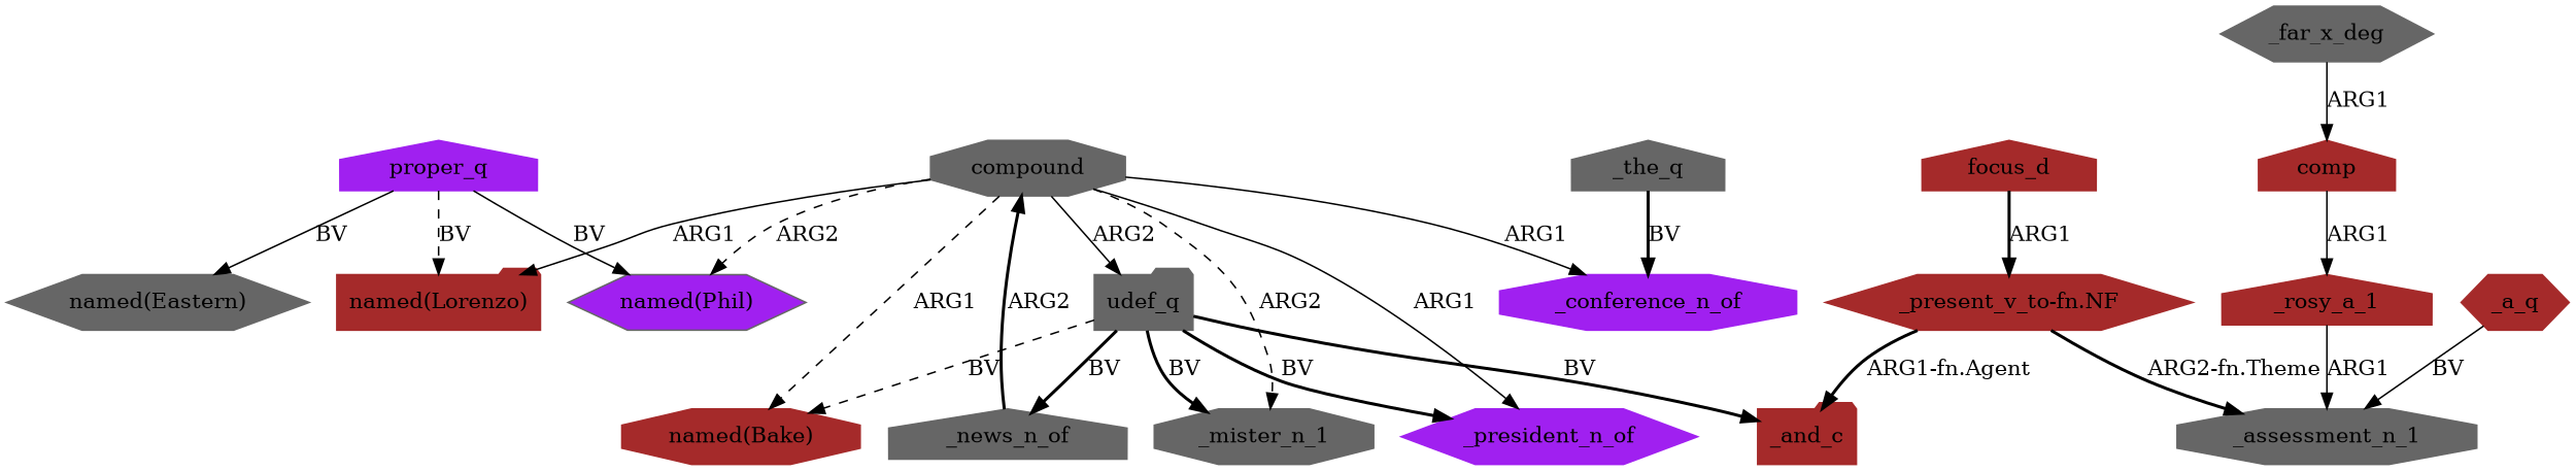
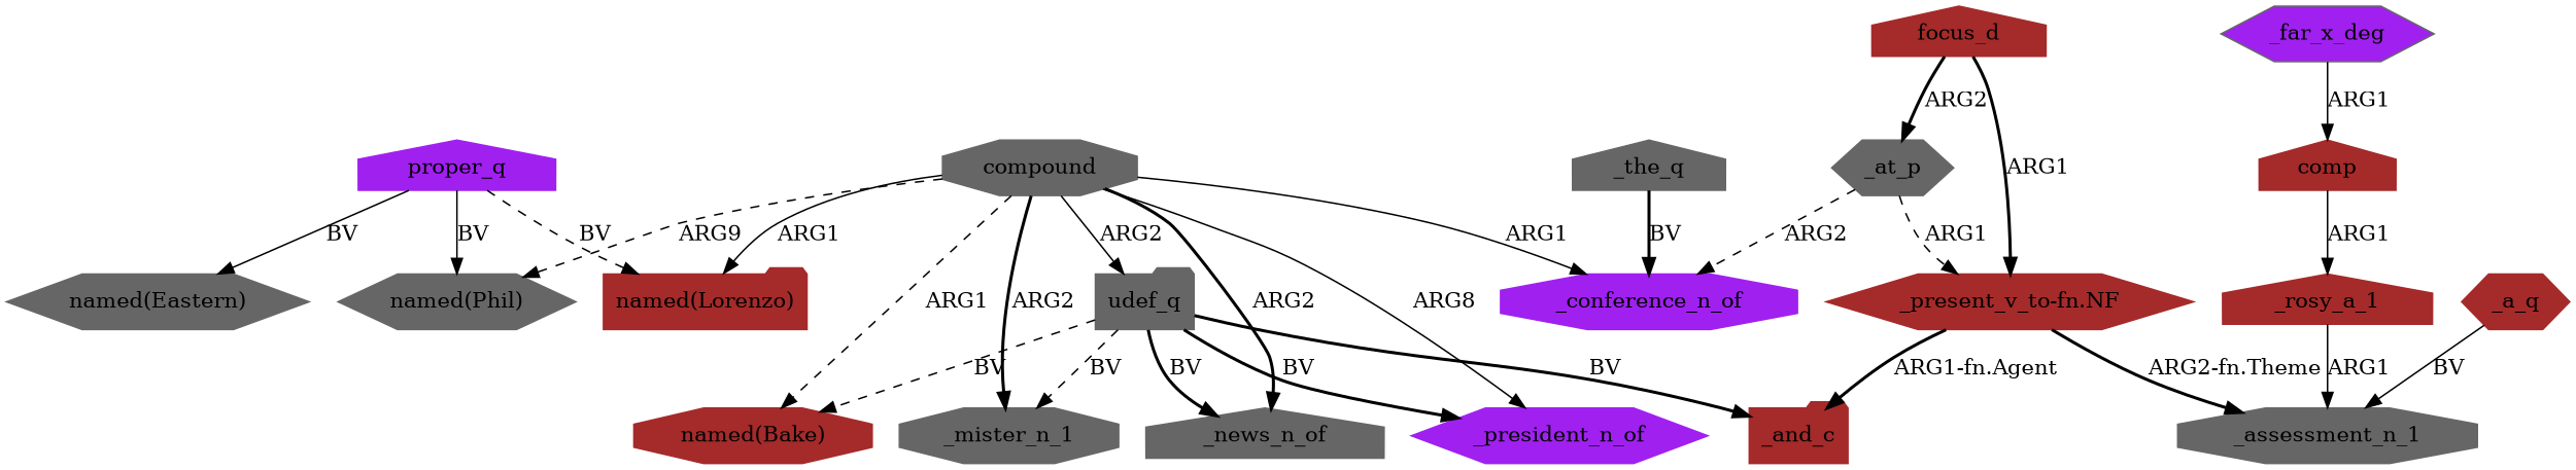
  digraph {
    node [color=gray40 shape=hexagon style=filled]
    edge [style=solid]
    compound [shape=octagon]
    "named(Lorenzo)" [color=brown shape=folder]
    "named(Bake)" [color=brown shape=octagon]
-   "named(Phil)" [fillcolor=purple]
+   "named(Phil)"
    _conference_n_of [color=purple shape=octagon]
    _mister_n_1 [shape=octagon]
    _president_n_of [color=purple]
    _news_n_of [shape=house]
    udef_q [shape=folder]
    _and_c [color=brown shape=folder]
    proper_q [color=purple shape=house]
    "named(Eastern)"
    _a_q [color=brown]
    _assessment_n_1 [shape=octagon]
    _rosy_a_1 [color=brown shape=house]
    "_present_v_to-fn.NF" [color=brown]
+   _at_p
    comp [color=brown shape=house]
    focus_d [color=brown shape=house]
    _the_q [shape=house]
-   _far_x_deg
+   _far_x_deg [fillcolor=purple]
    compound -> "named(Lorenzo)" [label=ARG1]
    compound -> "named(Bake)" [label=ARG1 style=dashed]
-   compound -> "named(Phil)" [label=ARG2 style=dashed]
+   compound -> "named(Phil)" [label=ARG9 style=dashed]
    compound -> _conference_n_of [label=ARG1]
-   compound -> _mister_n_1 [label=ARG2 style=dashed]
-   compound -> _president_n_of [label=ARG1]
-   _news_n_of -> compound [label=ARG2 style=bold]
+   compound -> _mister_n_1 [label=ARG2 style=bold]
+   compound -> _president_n_of [label=ARG8]
+   compound -> _news_n_of [label=ARG2 style=bold]
    compound -> udef_q [label=ARG2]
    udef_q -> "named(Bake)" [label=BV style=dashed]
-   udef_q -> _mister_n_1 [label=BV style=bold]
+   udef_q -> _mister_n_1 [label=BV style=dashed]
    udef_q -> _president_n_of [label=BV style=bold]
    udef_q -> _news_n_of [label=BV style=bold]
    udef_q -> _and_c [label=BV style=bold]
    proper_q -> "named(Lorenzo)" [label=BV style=dashed]
    proper_q -> "named(Phil)" [label=BV]
    proper_q -> "named(Eastern)" [label=BV]
    _a_q -> _assessment_n_1 [label=BV]
    _rosy_a_1 -> _assessment_n_1 [label=ARG1]
    "_present_v_to-fn.NF" -> _and_c [label="ARG1-fn.Agent" style=bold]
    "_present_v_to-fn.NF" -> _assessment_n_1 [label="ARG2-fn.Theme" style=bold]
+   _at_p -> _conference_n_of [label=ARG2 style=dashed]
+   _at_p -> "_present_v_to-fn.NF" [label=ARG1 style=dashed]
    comp -> _rosy_a_1 [label=ARG1]
    focus_d -> "_present_v_to-fn.NF" [label=ARG1 style=bold]
+   focus_d -> _at_p [label=ARG2 style=bold]
    _the_q -> _conference_n_of [label=BV style=bold]
    _far_x_deg -> comp [label=ARG1]
  }
